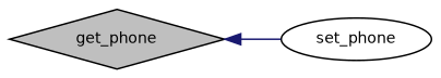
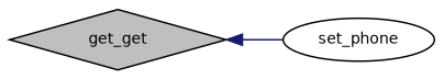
  digraph {
    rankdir=LR
    node [color=black fontname=Helvetica fontsize=10 style=filled]
-   n1 [fillcolor=grey75 fontcolor=black height=0.2 label=get_phone shape=diamond width=0.4]
+   n1 [fillcolor=grey75 fontcolor=black height=0.2 label=get_get shape=diamond width=0.4]
    n2 [fillcolor=white height=0.2 label=set_phone shape=ellipse width=0.4]
    n1 -> n2 [color=midnightblue dir=back fontname=Helvetica fontsize=10 labelfontname=Helvetica labelfontsize=10 style=solid]
  }
